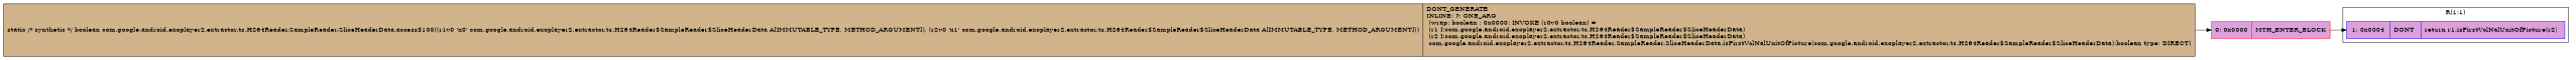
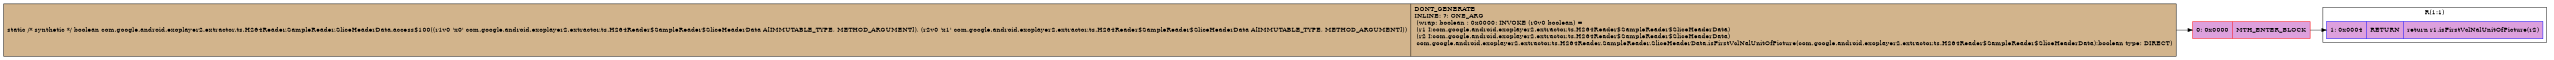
  digraph {
    rankdir=LR
    node [shape=record style=filled fillcolor=plum]
-   n1 [color=blue label="{1\:\ 0x0004|DONT\l|return r1.isFirstVclNalUnitOfPicture(r2)\l}"]
+   n1 [color=blue label="{1\:\ 0x0004|RETURN\l|return r1.isFirstVclNalUnitOfPicture(r2)\l}"]
    n2 [color=red label="{0\:\ 0x0000|MTH_ENTER_BLOCK\l}"]
    n3 [label="{static \/* synthetic *\/ boolean com.google.android.exoplayer2.extractor.ts.H264Reader.SampleReader.SliceHeaderData.access$100((r1v0 'x0' com.google.android.exoplayer2.extractor.ts.H264Reader$SampleReader$SliceHeaderData A[IMMUTABLE_TYPE, METHOD_ARGUMENT]), (r2v0 'x1' com.google.android.exoplayer2.extractor.ts.H264Reader$SampleReader$SliceHeaderData A[IMMUTABLE_TYPE, METHOD_ARGUMENT]))  | DONT_GENERATE\lINLINE: ?: ONE_ARG  \l  (wrap: boolean : 0x0000: INVOKE  (r0v0 boolean) = \l  (r1 I:com.google.android.exoplayer2.extractor.ts.H264Reader$SampleReader$SliceHeaderData)\l  (r2 I:com.google.android.exoplayer2.extractor.ts.H264Reader$SampleReader$SliceHeaderData)\l com.google.android.exoplayer2.extractor.ts.H264Reader.SampleReader.SliceHeaderData.isFirstVclNalUnitOfPicture(com.google.android.exoplayer2.extractor.ts.H264Reader$SampleReader$SliceHeaderData):boolean type: DIRECT)\l\l}" fillcolor=tan]
    subgraph cluster_1 {
      label="R(1:1)"
      n1
    }
    n2 -> n1
    n3 -> n2
  }
